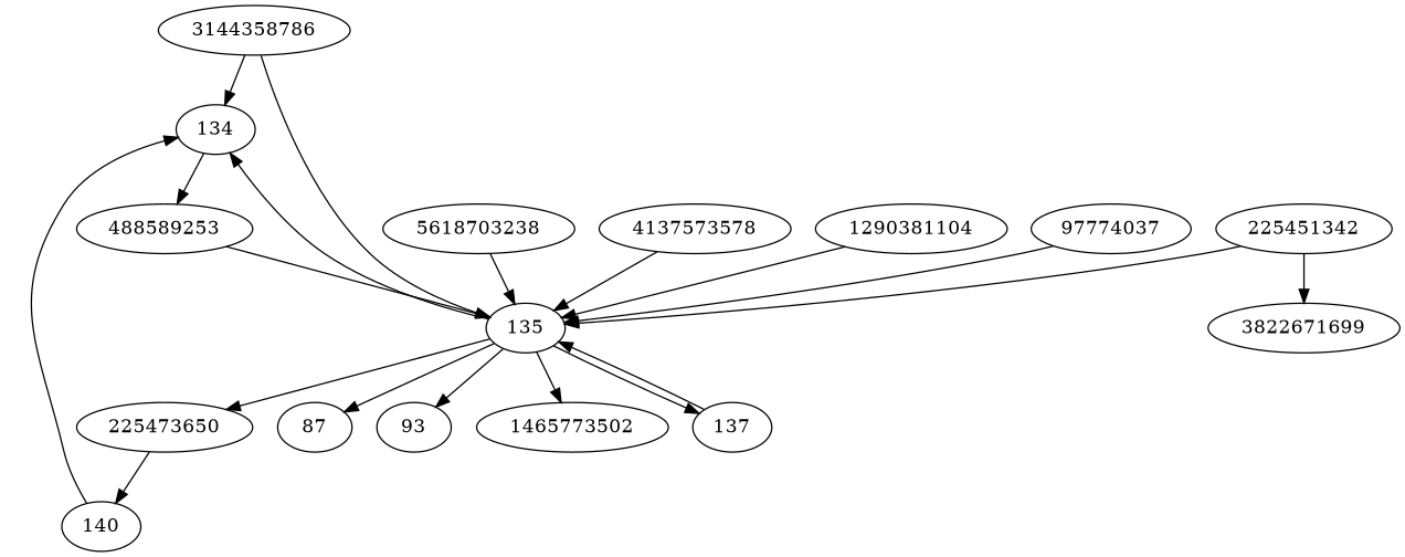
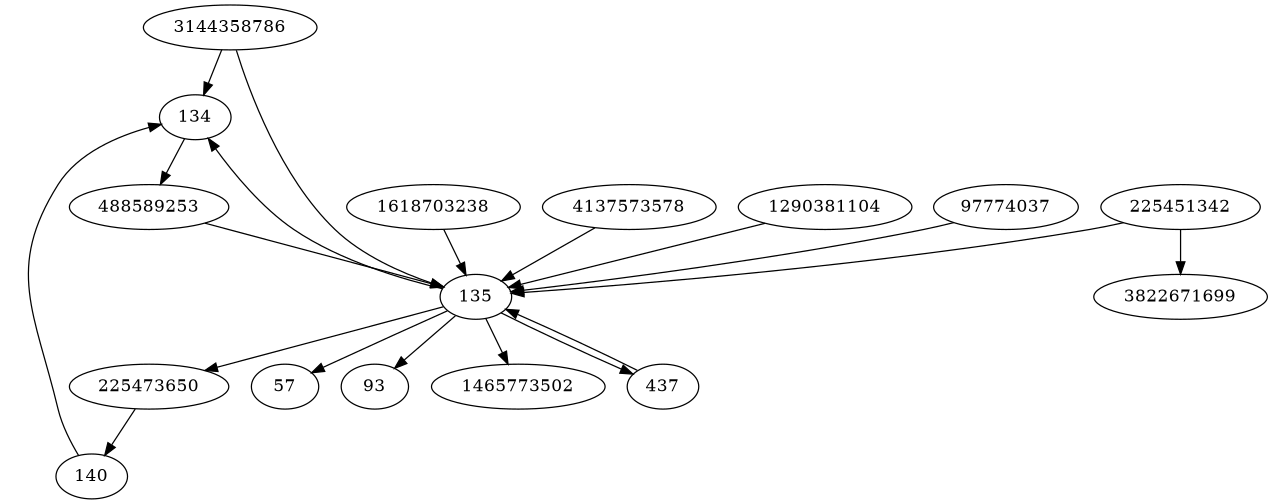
  strict digraph {
    3144358786
    134
    135
    488589253
-   137
+   137 [label=437]
    225473650
-   87
+   87 [label=57]
    93
    1465773502
-   1618703238 [label=5618703238]
+   1618703238
    4137573578
    140
    225451342
    3822671699
    1290381104
    n16 [label=97774037]
    3144358786 -> 134
    3144358786 -> 135
    134 -> 488589253
    135 -> 134
    135 -> 137
    135 -> 225473650
    135 -> 87
    135 -> 93
    135 -> 1465773502
    488589253 -> 135
    137 -> 135
    225473650 -> 140
    1618703238 -> 135
    4137573578 -> 135
    140 -> 134
    225451342 -> 135
    225451342 -> 3822671699
    1290381104 -> 135
    n16 -> 135
  }
